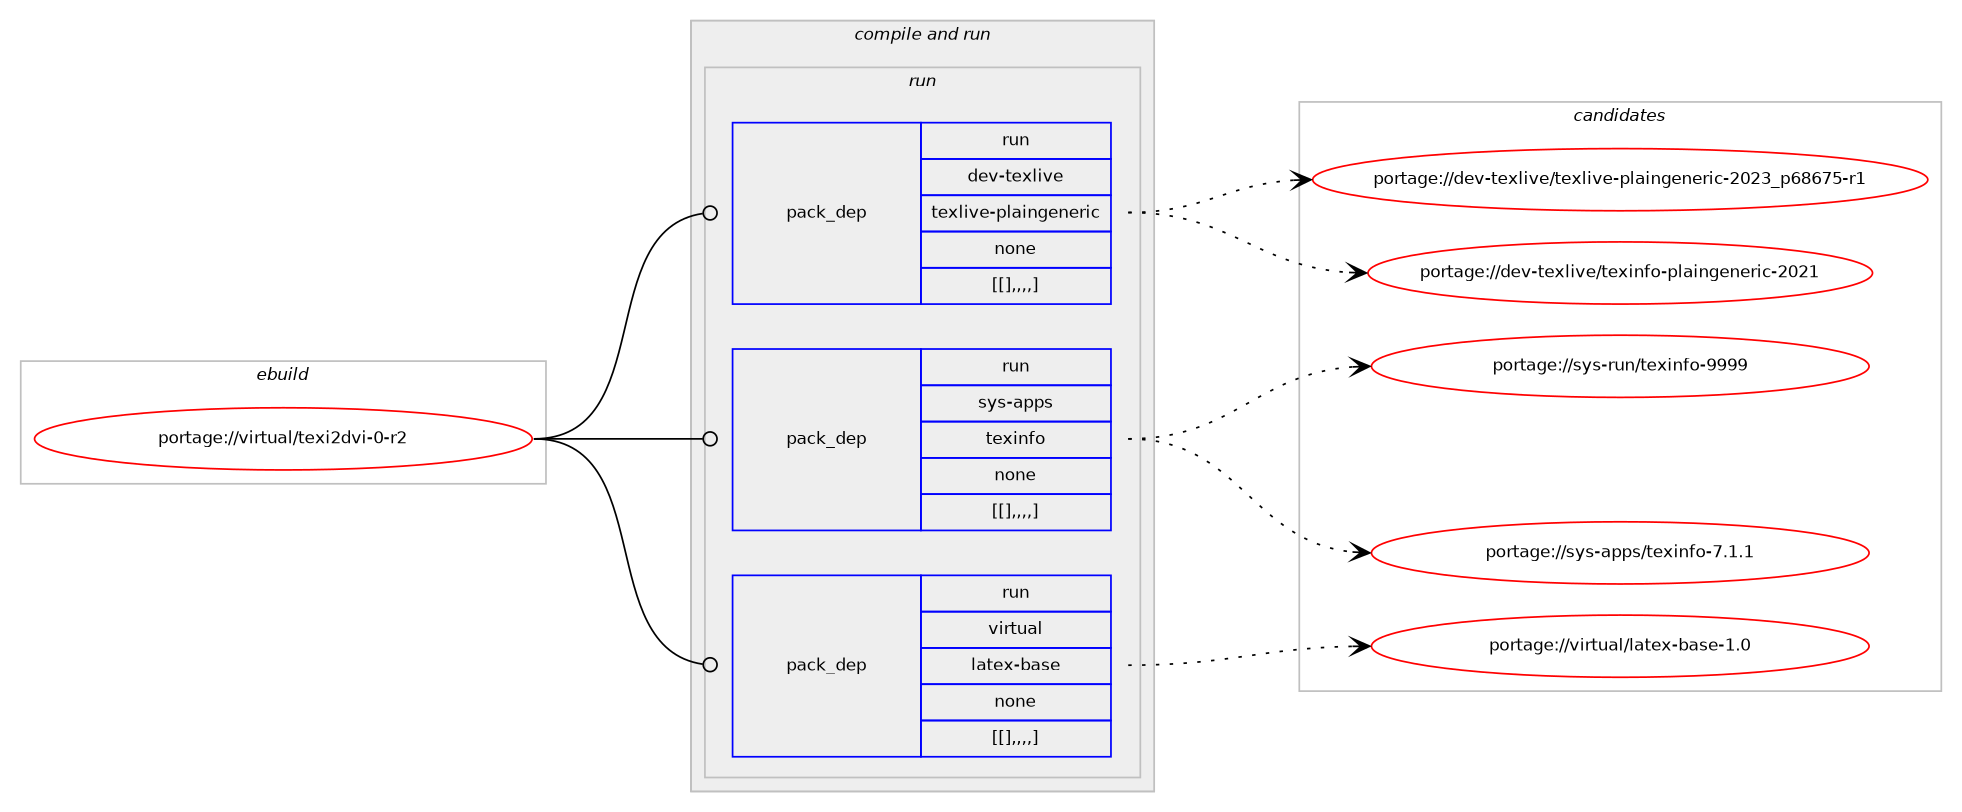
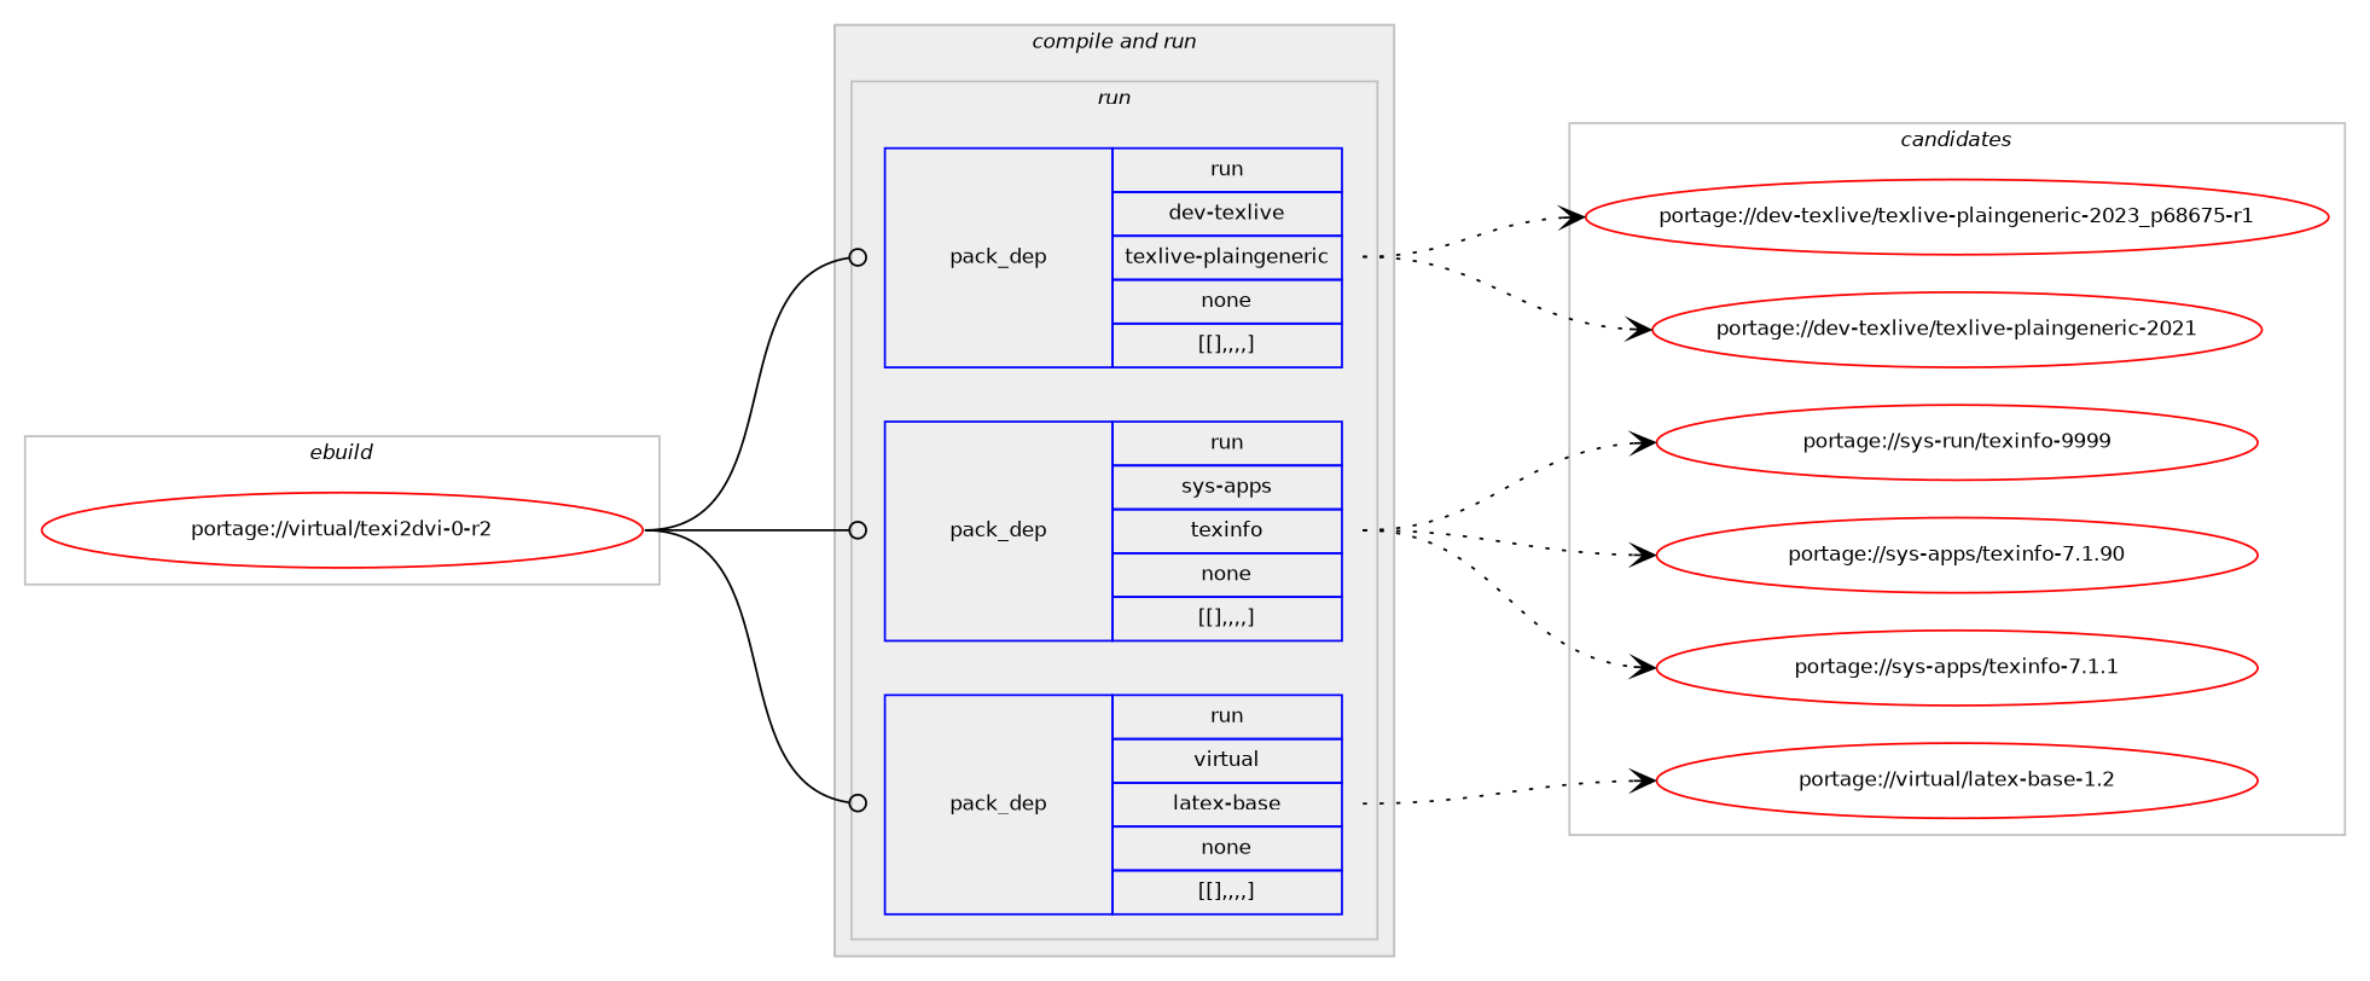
  digraph {
    compound=true
    concentrate=true
    fontname=Helvetica
    fontsize=10
    newrank=true
    rankdir=LR
    ranksep=1.5
    node [color=red fontname=Helvetica fontsize=10]
    edge [arrowhead=vee headport=w style=dotted tailport=e weight=100]
    n1 [label="portage://virtual/texi2dvi-0-r2" width=4]
    n2 [color=blue label=<<TABLE BORDER="0" CELLBORDER="1" CELLSPACING="0" CELLPADDING="4" WIDTH="220"><TR><TD ROWSPAN="6" CELLPADDING="30">pack_dep</TD></TR><TR><TD WIDTH="110">run</TD></TR><TR><TD>dev-texlive</TD></TR><TR><TD>texlive-plaingeneric</TD></TR><TR><TD>none</TD></TR><TR><TD>[[],,,,]</TD></TR></TABLE>> shape=none]
    n3 [color=blue label=<<TABLE BORDER="0" CELLBORDER="1" CELLSPACING="0" CELLPADDING="4" WIDTH="220"><TR><TD ROWSPAN="6" CELLPADDING="30">pack_dep</TD></TR><TR><TD WIDTH="110">run</TD></TR><TR><TD>sys-apps</TD></TR><TR><TD>texinfo</TD></TR><TR><TD>none</TD></TR><TR><TD>[[],,,,]</TD></TR></TABLE>> shape=none]
    n4 [color=blue label=<<TABLE BORDER="0" CELLBORDER="1" CELLSPACING="0" CELLPADDING="4" WIDTH="220"><TR><TD ROWSPAN="6" CELLPADDING="30">pack_dep</TD></TR><TR><TD WIDTH="110">run</TD></TR><TR><TD>virtual</TD></TR><TR><TD>latex-base</TD></TR><TR><TD>none</TD></TR><TR><TD>[[],,,,]</TD></TR></TABLE>> shape=none]
    n5 [label="portage://dev-texlive/texlive-plaingeneric-2023_p68675-r1" width=4]
-   n6 [label="portage://dev-texlive/texinfo-plaingeneric-2021" width=4]
+   n6 [label="portage://dev-texlive/texlive-plaingeneric-2021" width=4]
    n7 [label="portage://sys-run/texinfo-9999" width=4]
+   n8 [label="portage://sys-apps/texinfo-7.1.90" width=4]
    n9 [label="portage://sys-apps/texinfo-7.1.1" width=4]
-   n10 [label="portage://virtual/latex-base-1.0" width=4]
+   n10 [label="portage://virtual/latex-base-1.2" width=4]
    subgraph cluster_1 {
      color=gray
      label=<<i>ebuild</i>>
      n1
    }
    subgraph cluster_2 {
      color=gray
      label=<<i>dependencies</i>>
      subgraph cluster_3 {
        color=gray
        fillcolor="#eeeeee"
        label=<<i>compile</i>>
        style=filled
      }
      subgraph cluster_4 {
        color=gray
        fillcolor="#eeeeee"
        label=<<i>compile and run</i>>
        style=filled
      }
      subgraph cluster_5 {
        color=gray
        fillcolor="#eeeeee"
        label=<<i>run</i>>
        style=filled
        subgraph sub_6 {
          color=gray
          fillcolor="#eeeeee"
          label=<<i>run</i>>
          style=filled
          n2
        }
        subgraph sub_7 {
          color=gray
          fillcolor="#eeeeee"
          label=<<i>run</i>>
          style=filled
          n3
        }
        subgraph sub_8 {
          color=gray
          fillcolor="#eeeeee"
          label=<<i>run</i>>
          style=filled
          n4
        }
      }
    }
    subgraph cluster_9 {
      color=gray
      label=<<i>candidates</i>>
      rank=same
      subgraph sub_10 {
        color=black
        label=<<i>candidates</i>>
        nodesep=1
        rank=same
        n5
        n6
      }
      subgraph sub_11 {
        color=black
        label=<<i>candidates</i>>
        nodesep=1
        rank=same
        n7
+       n8
        n9
      }
      subgraph sub_12 {
        color=black
        label=<<i>candidates</i>>
        nodesep=1
        rank=same
        n10
      }
    }
    n1 -> n2 [arrowhead=odot style=solid weight=20]
    n1 -> n3 [arrowhead=odot style=solid weight=20]
    n1 -> n4 [arrowhead=odot style=solid weight=20]
    n2 -> n5
    n2 -> n6
    n3 -> n7
+   n3 -> n8
    n3 -> n9
    n4 -> n10
  }
